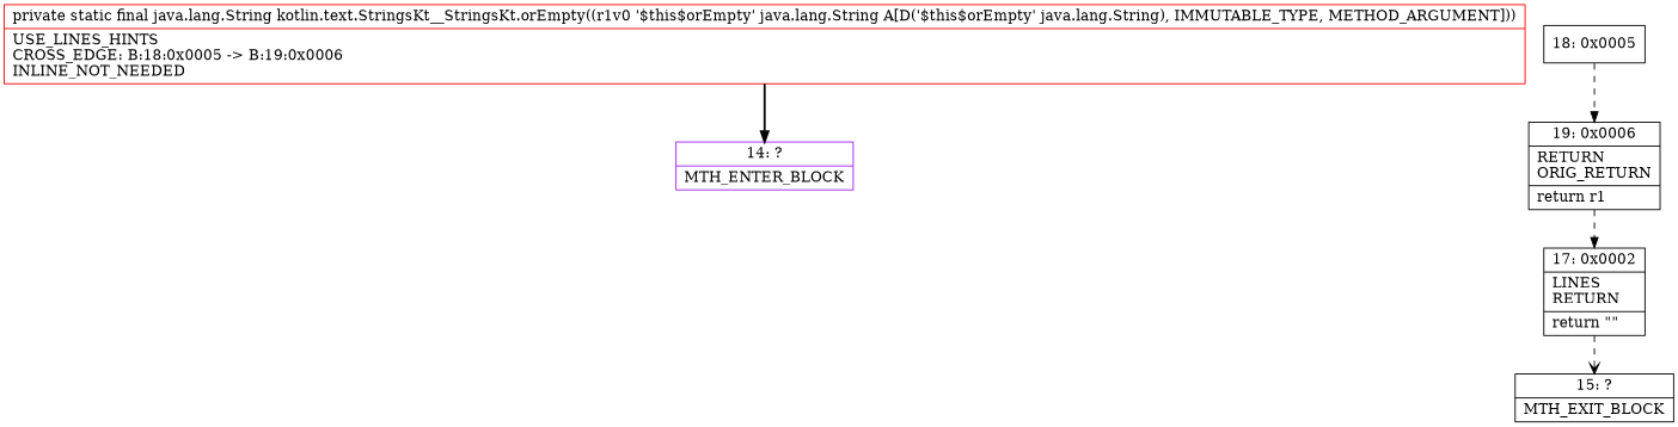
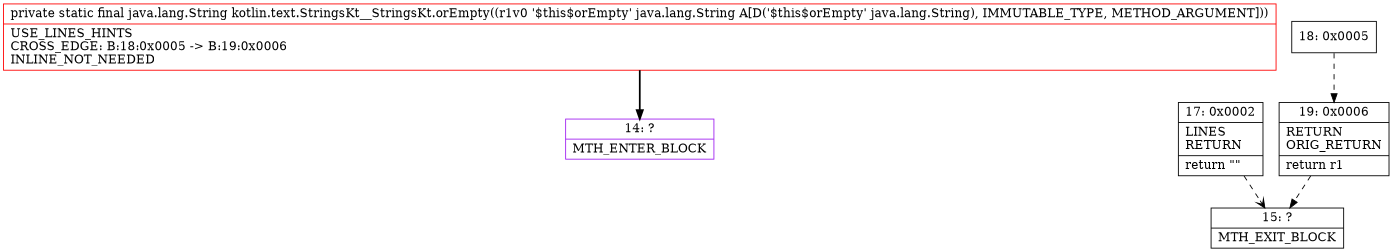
  digraph {
    node [color=black shape=record]
    edge [arrowhead=normal style=dashed]
    n1 [color=purple label="{14\:\ ?|MTH_ENTER_BLOCK\l}"]
    n2 [label="{17\:\ 0x0002|LINES\lRETURN\l|return \"\"\l}"]
    n3 [label="{15\:\ ?|MTH_EXIT_BLOCK\l}"]
    n4 [label="{18\:\ 0x0005}"]
    n5 [label="{19\:\ 0x0006|RETURN\lORIG_RETURN\l|return r1\l}"]
    n6 [color=red label="{private static final java.lang.String kotlin.text.StringsKt__StringsKt.orEmpty((r1v0 '$this$orEmpty' java.lang.String A[D('$this$orEmpty' java.lang.String), IMMUTABLE_TYPE, METHOD_ARGUMENT]))  | USE_LINES_HINTS\lCROSS_EDGE: B:18:0x0005 \-\> B:19:0x0006\lINLINE_NOT_NEEDED\l}"]
    n2 -> n3 [arrowhead=vee]
    n4 -> n5
-   n5 -> n2
+   n5 -> n3
    n6 -> n1 [style=bold]
  }
